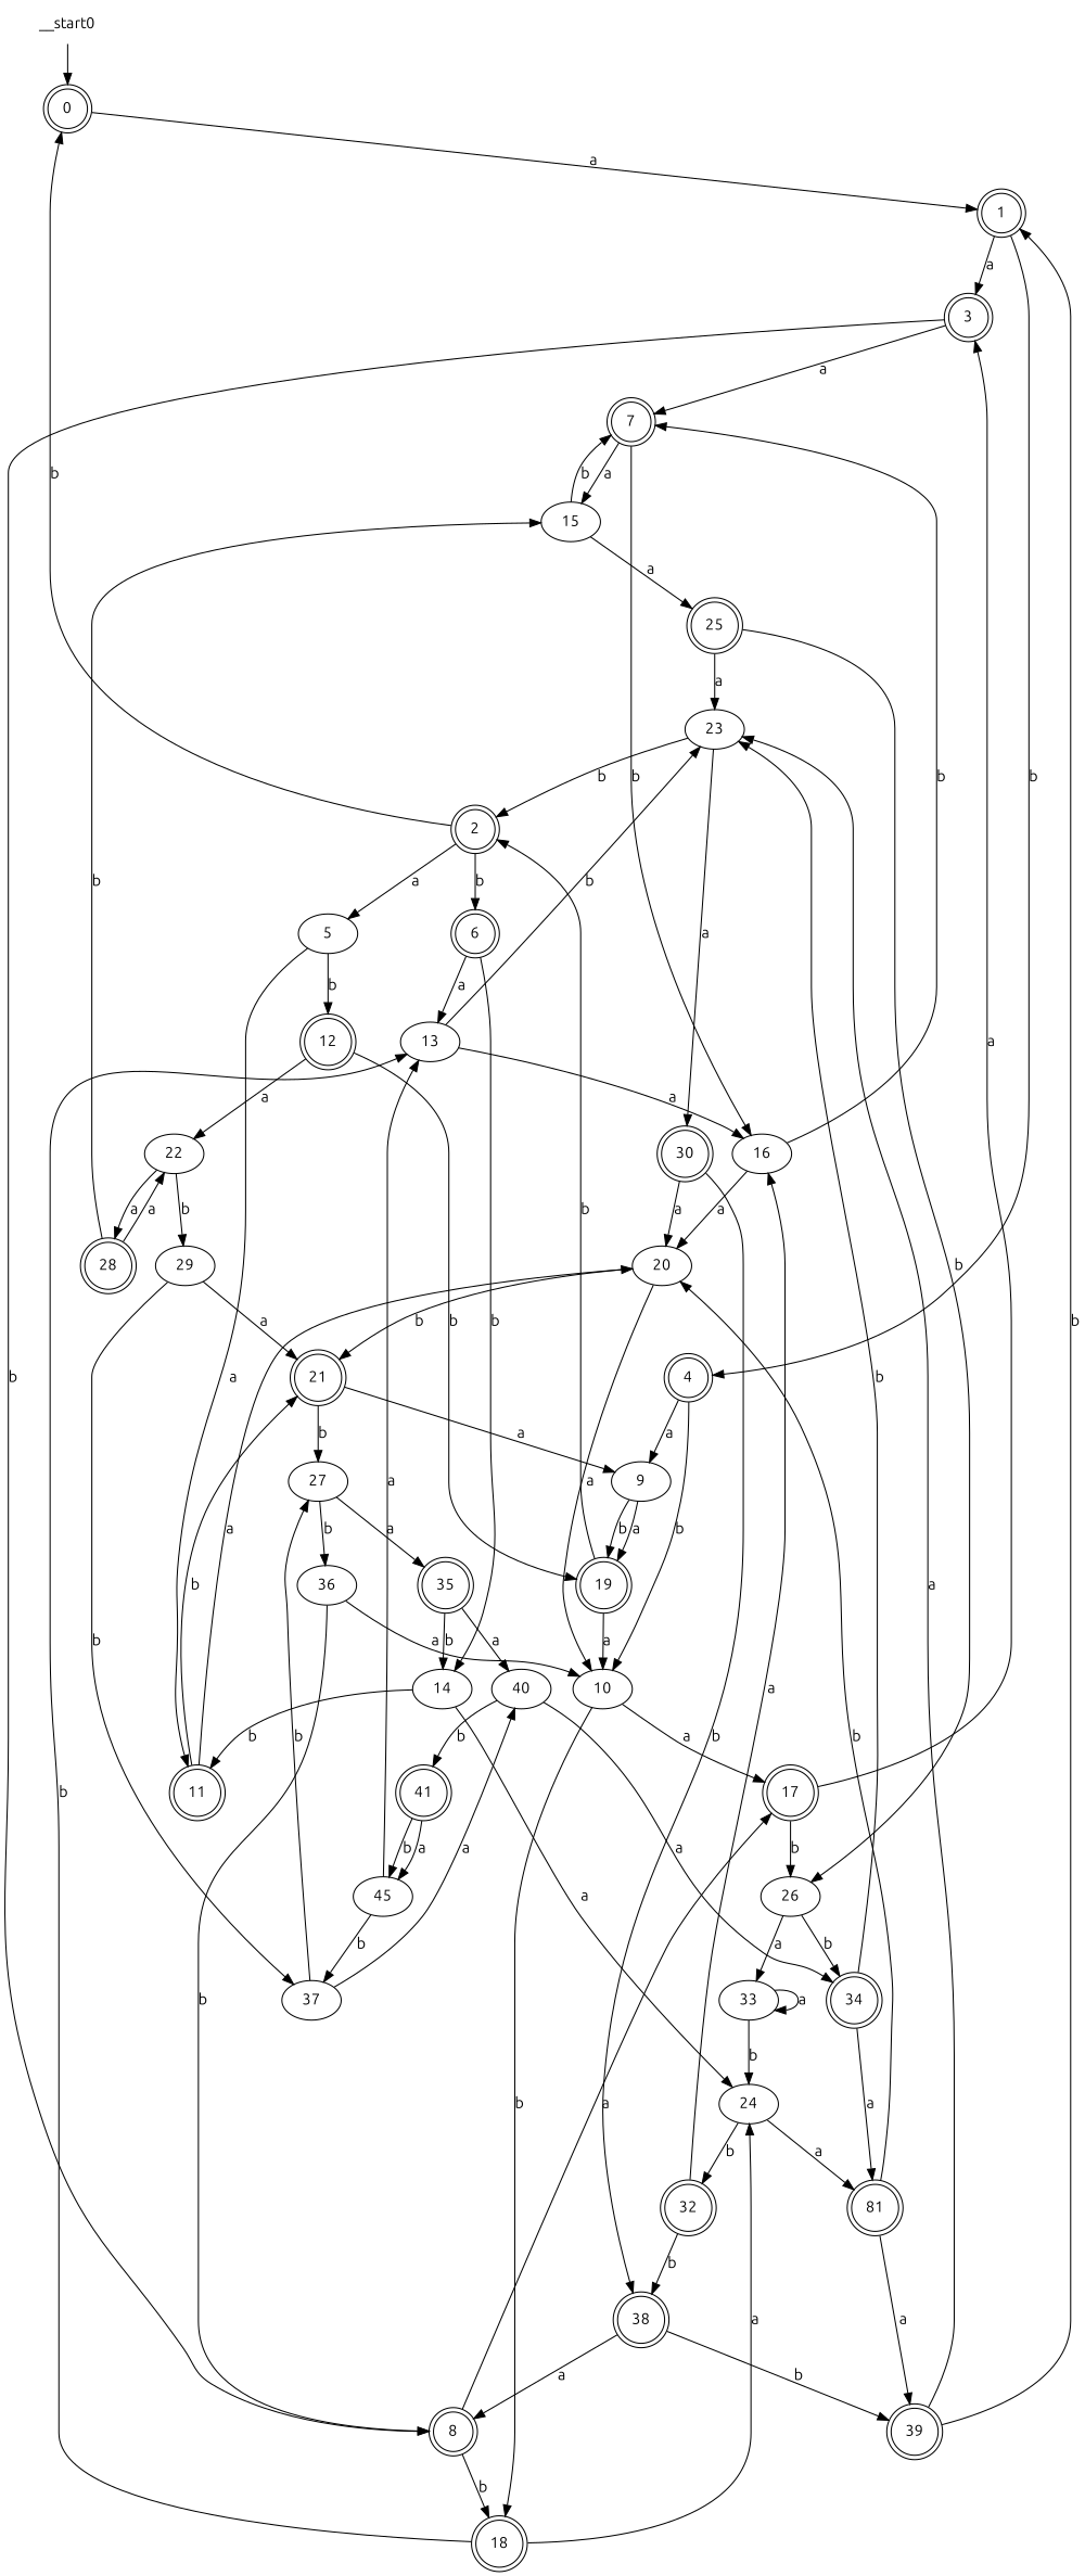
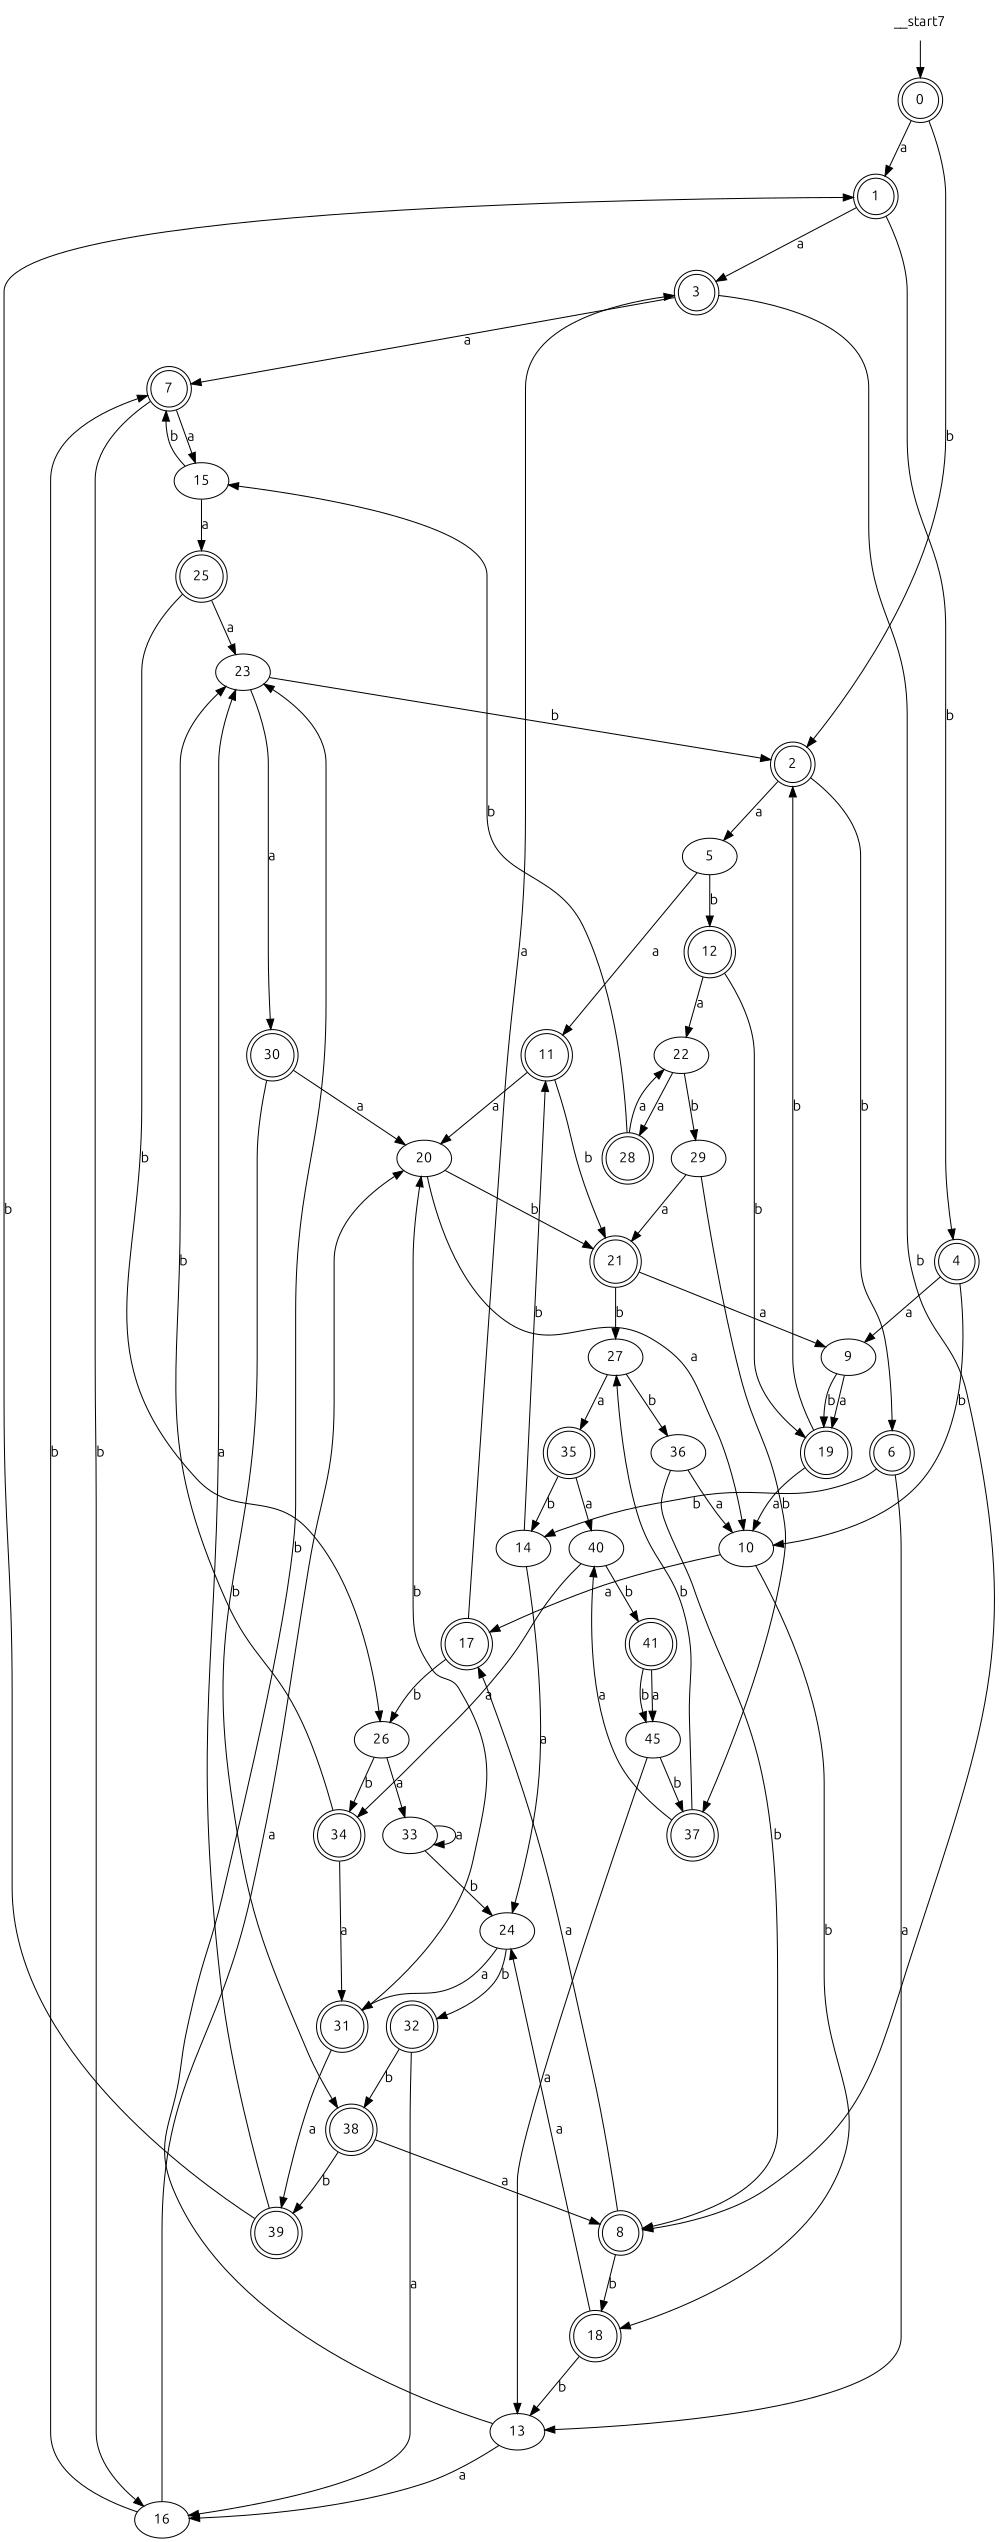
  digraph {
    fontname=Ubuntu
    node [fontname=Ubuntu shape=doublecircle]
    edge [fontname=Ubuntu]
-   __start0 [shape=none]
+   __start0 [shape=none label=__start7]
    0
    1
    2
    3
    4
    5 [shape=""]
    6
    7
    8
    9 [shape=""]
    10 [shape=""]
    11
    12
    13 [shape=""]
    14 [shape=""]
    15 [shape=""]
    16 [shape=""]
    17
    18
    19
    20 [shape=""]
    21
    22 [shape=""]
    23 [shape=""]
    24 [shape=""]
    25
    26 [shape=""]
    27 [shape=""]
    28
    29 [shape=""]
    30
-   31 [label=81]
+   31
    32
    33 [shape=ellipse]
    34
    35
    36 [shape=""]
-   37 [shape=ellipse]
+   37
    38
    39
    40 [shape=""]
    41
    n44 [label=45 shape=""]
    __start0 -> 0
    0 -> 1 [label=a]
-   2 -> 0 [label=b]
+   0 -> 2 [label=b]
    1 -> 3 [label=a]
    1 -> 4 [label=b]
    2 -> 5 [label=a]
    2 -> 6 [label=b]
    3 -> 7 [label=a]
    3 -> 8 [label=b]
    4 -> 9 [label=a]
    4 -> 10 [label=b]
    5 -> 11 [label=a]
    5 -> 12 [label=b]
    6 -> 13 [label=a]
    6 -> 14 [label=b]
    7 -> 15 [label=a]
    7 -> 16 [label=b]
    8 -> 17 [label=a]
    8 -> 18 [label=b]
    9 -> 19 [label=a]
    9 -> 19 [label=b]
    10 -> 17 [label=a]
    10 -> 18 [label=b]
    11 -> 20 [label=a]
    11 -> 21 [label=b]
    12 -> 19 [label=b]
    12 -> 22 [label=a]
    13 -> 16 [label=a]
    13 -> 23 [label=b]
    14 -> 11 [label=b]
    14 -> 24 [label=a]
    15 -> 7 [label=b]
    15 -> 25 [label=a]
    16 -> 7 [label=b]
    16 -> 20 [label=a]
    17 -> 3 [label=a]
    17 -> 26 [label=b]
    18 -> 13 [label=b]
    18 -> 24 [label=a]
    19 -> 2 [label=b]
    19 -> 10 [label=a]
    20 -> 10 [label=a]
    20 -> 21 [label=b]
    21 -> 9 [label=a]
    21 -> 27 [label=b]
    22 -> 28 [label=a]
    22 -> 29 [label=b]
    23 -> 2 [label=b]
    23 -> 30 [label=a]
    24 -> 31 [label=a]
    24 -> 32 [label=b]
    25 -> 23 [label=a]
    25 -> 26 [label=b]
    26 -> 33 [label=a]
    26 -> 34 [label=b]
    27 -> 35 [label=a]
    27 -> 36 [label=b]
    28 -> 15 [label=b]
    28 -> 22 [label=a]
    29 -> 21 [label=a]
    29 -> 37 [label=b]
    30 -> 20 [label=a]
    30 -> 38 [label=b]
    31 -> 20 [label=b]
    31 -> 39 [label=a]
    32 -> 16 [label=a]
    32 -> 38 [label=b]
    33 -> 24 [label=b]
    33 -> 33 [label=a]
    34 -> 23 [label=b]
    34 -> 31 [label=a]
    35 -> 14 [label=b]
    35 -> 40 [label=a]
    36 -> 8 [label=b]
    36 -> 10 [label=a]
    37 -> 27 [label=b]
    37 -> 40 [label=a]
    38 -> 8 [label=a]
    38 -> 39 [label=b]
    39 -> 1 [label=b]
    39 -> 23 [label=a]
    40 -> 34 [label=a]
    40 -> 41 [label=b]
    41 -> n44 [label=a]
    41 -> n44 [label=b]
    n44 -> 13 [label=a]
    n44 -> 37 [label=b]
  }
